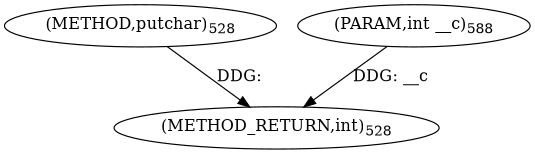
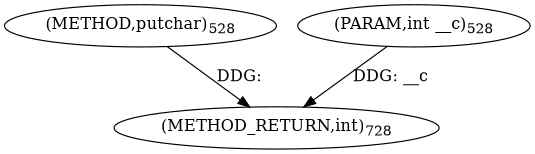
  digraph {
    n1 [label=<(METHOD,putchar)<SUB>528</SUB>>]
-   n2 [label=<(METHOD_RETURN,int)<SUB>528</SUB>>]
-   n3 [label=<(PARAM,int __c)<SUB>588</SUB>>]
+   n2 [label=<(METHOD_RETURN,int)<SUB>728</SUB>>]
+   n3 [label=<(PARAM,int __c)<SUB>528</SUB>>]
    n1 -> n2 [label="DDG: "]
    n3 -> n2 [label="DDG: __c"]
  }
